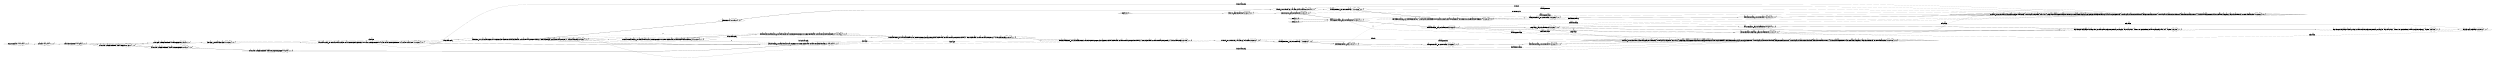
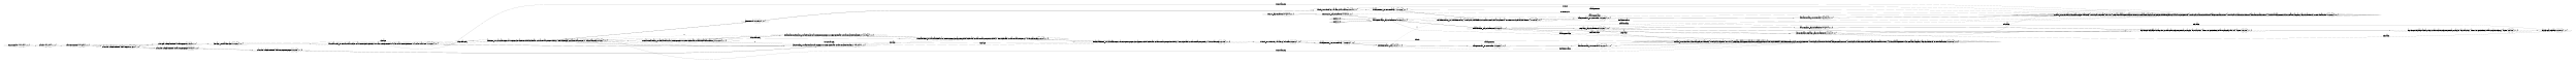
  digraph {
    rankdir=LR
    node [fillcolor=white shape=ellipse style=filled]
    edge [style=bold]
    n1 [label="serverInventoryView = EasyMock.createMock()@@@4@@@['0', '0', '1']"]
    n2 [fillcolor=lightgray label="coordinator = new DruidCoordinator(druidCoordinatorConfig,new ZkPathsConfig(){@Override public String getBase(){return \"druid\"}},configManager,databaseSegmentManager,serverInventoryView,metadataRuleManager,curator,serviceEmitter,scheduledExecutorFactory,null,null,new NoopServiceAnnouncer(){@Override public void announce(DruidNode node){leaderAnnouncerLatch.countDown()}@Override public void unannounce(DruidNode node){leaderUnannouncerLatch.countDown()}},druidNode,loadManagementPeons,null,new CostBalancerStrategyFactory(),EasyMock.createNiceMock(),new TestDruidLeaderSelector())@@@30@@@['0', '0', '1']"]
    n3 [label="databaseSegmentManager = EasyMock.createNiceMock()@@@5@@@['1', '1', '1']"]
    n4 [fillcolor=lightgray label="coordinator = new DruidCoordinator(druidCoordinatorConfig,new ZkPathsConfig(){@Override public String getBase(){return \"druid\"}},configManager,databaseSegmentManager,baseView,metadataRuleManager,curator,new NoopServiceEmitter(),scheduledExecutorFactory,null,null,new NoopServiceAnnouncer(){@Override public void announce(DruidNode node){leaderAnnouncerLatch.countDown()}@Override public void unannounce(DruidNode node){leaderUnannouncerLatch.countDown()}},druidNode,loadManagementPeons,null,new CostBalancerStrategyFactory(),EasyMock.createNiceMock(),new TestDruidLeaderSelector())@@@27@@@['1', '1', '0']"]
    n5 [label="metadataRuleManager = EasyMock.createNiceMock()@@@6@@@['1', '1', '1']"]
    n6 [label="JacksonConfigManager configManager = EasyMock.createNiceMock()@@@7@@@['0', '0', '1']"]
    n7 [label="EasyMock.replay(configManager)@@@10@@@['1', '1', '1']"]
    n8 [label="EasyMock.expect(configManager.watch(EasyMock.eq(CoordinatorDynamicConfig.CONFIG_KEY),EasyMock.anyObject(),EasyMock.anyObject())).andReturn(new AtomicReference(CoordinatorDynamicConfig.builder().build())).anyTimes()@@@8@@@['1', '1', '1']"]
    n9 [label="EasyMock.expect(configManager.watch(EasyMock.eq(CoordinatorCompactionConfig.CONFIG_KEY),EasyMock.anyObject(),EasyMock.anyObject())).andReturn(new AtomicReference(CoordinatorCompactionConfig.empty())).anyTimes()@@@9@@@['1', '1', '1']"]
    n10 [label="setupServerAndCurator()@@@11@@@['1', '1', '1']"]
    n11 [label="curator.start()@@@12@@@['1', '1', '1']"]
    n12 [label="curator.create().creatingParentsIfNeeded().forPath(SEGPATH)@@@13@@@['1', '1', '0']"]
    n13 [label="curator.create().creatingParentsIfNeeded().forPath(SOURCE_LOAD_PATH)@@@14@@@['1', '1', '0']"]
    n14 [label="curator.create().creatingParentsIfNeeded().forPath(LOADPATH)@@@14@@@['0', '0', '1']"]
    n15 [label="curator.create().creatingParentsIfNeeded().forPath(DESTINATION_LOAD_PATH)@@@15@@@['1', '1', '0']"]
    n16 [label="objectMapper = new DefaultObjectMapper()@@@15@@@['0', '0', '1']"]
    n17 [label="loadManagementPeons = new ConcurrentHashMap<>()@@@23@@@['1', '1', '0']"]
    n18 [label="scheduledExecutorFactory = null@@@24@@@['1', '1', '0']"]
    n19 [label="scheduledExecutorFactory = new ScheduledExecutorFactory(){@Override public ScheduledExecutorService create(int corePoolSize,final String nameFormat){return Executors.newSingleThreadScheduledExecutor()}}@@@22@@@['0', '0', '1']"]
    n20 [label="leaderAnnouncerLatch = new CountDownLatch(1)@@@25@@@['1', '1', '0']"]
    n21 [label="leaderAnnouncerLatch = new CountDownLatch(1)@@@28@@@['0', '0', '1']"]
    n22 [label="leaderUnannouncerLatch = new CountDownLatch(1)@@@26@@@['1', '1', '0']"]
    n23 [label="loadQueuePeon.start()@@@19@@@['0', '0', '1']"]
    n24 [label="druidNode = new DruidNode(\"hey\",\"what\",false,1234,null,true,false)@@@20@@@['0', '0', '1']"]
    n25 [label="loadManagementPeons = new ConcurrentHashMap<>()@@@21@@@['0', '0', '1']"]
    n26 [label="druidServer = EasyMock.createMock()@@@3@@@['0', '0', '1']"]
-   n27 [fillcolor=lightgray label="setUp['0', '0', '1']" shape=diamond]
    n28 [label="dataSourcesSnapshot = EasyMock.createNiceMock()@@@6@@@['0', '1', '0']"]
    n29 [label="curator.blockUntilConnected()@@@13@@@['1', '1', '1']"]
    n30 [label="pathChildrenCache = new PathChildrenCache(curator,LOADPATH,true,true,Execs.singleThreaded(\"coordinator_test_path_children_cache-%d\"))@@@17@@@['1', '1', '1']"]
    n31 [label="sourceLoadQueuePeon = new CuratorLoadQueuePeon(curator,SOURCE_LOAD_PATH,objectMapper,Execs.scheduledSingleThreaded(\"coordinator_test_load_queue_peon_src_scheduled-%d\"),Execs.singleThreaded(\"coordinator_test_load_queue_peon_src-%d\"),druidCoordinatorConfig)@@@20@@@['1', '1', '0']"]
    n32 [label="destinationLoadQueuePeon = new CuratorLoadQueuePeon(curator,DESTINATION_LOAD_PATH,objectMapper,Execs.scheduledSingleThreaded(\"coordinator_test_load_queue_peon_dest_scheduled-%d\"),Execs.singleThreaded(\"coordinator_test_load_queue_peon_dest-%d\"),druidCoordinatorConfig)@@@21@@@['1', '1', '0']"]
    n33 [label="loadQueuePeon = new CuratorLoadQueuePeon(curator,LOADPATH,objectMapper,Execs.scheduledSingleThreaded(\"coordinator_test_load_queue_peon_scheduled-%d\"),Execs.singleThreaded(\"coordinator_test_load_queue_peon-%d\"),druidCoordinatorConfig)@@@18@@@['1', '1', '1']"]
    n34 [label="configManager = EasyMock.createNiceMock()@@@5@@@['1', '1', '0']"]
    n35 [label="druidCoordinatorConfig = new TestDruidCoordinatorConfig(new Duration(COORDINATOR_START_DELAY),new Duration(COORDINATOR_PERIOD),null,null,new Duration(COORDINATOR_PERIOD),null,10,null,new Duration(\"PT0s\"))@@@16@@@['0', '0', '1']"]
    n36 [label="druidNode = new DruidNode(\"hey\",\"what\",false,1234,null,true,false)@@@22@@@['1', '1', '0']"]
    n37 [label="sourceLoadQueueChildrenCache = new PathChildrenCache(curator,SOURCE_LOAD_PATH,true,true,Execs.singleThreaded(\"coordinator_test_path_children_cache_src-%d\"))@@@18@@@['1', '1', '0']"]
    n38 [label="leaderUnannouncerLatch = new CountDownLatch(1)@@@29@@@['0', '0', '1']"]
    n39 [fillcolor=lightgray label="setUp['1', '0', '0']" shape=diamond]
    n40 [label="destinationLoadQueueChildrenCache = new PathChildrenCache(curator,DESTINATION_LOAD_PATH,true,true,Execs.singleThreaded(\"coordinator_test_path_children_cache_dest-%d\"))@@@19@@@['1', '1', '0']"]
    n41 [fillcolor=lightgray label="setUp['0', '1', '0']" shape=diamond]
    n1 -> n2 [label=serverInventoryView style=solid]
    n1 -> n3
    n3 -> n2 [label=databaseSegmentManager style=solid]
    n3 -> n4 [label=databaseSegmentManager style=solid]
    n3 -> n5
    n5 -> n2 [label=metadataRuleManager style=solid]
    n5 -> n4 [label=metadataRuleManager style=solid]
    n5 -> n6
    n5 -> n34
    n6 -> n2 [label=configManager style=solid]
    n6 -> n7 [label=configManager style=solid]
    n6 -> n8
    n8 -> n9
    n9 -> n7
    n10 -> n11
    n11 -> n29
    n12 -> n13
    n12 -> n14 [label=0 style=dashed]
    n13 -> n15
    n14 -> n16
    n15 -> n30
    n16 -> n33 [label=objectMapper style=solid]
    n16 -> n35
    n17 -> n4 [label=loadManagementPeons style=solid]
    n17 -> n18
    n18 -> n4 [label=scheduledExecutorFactory style=solid]
    n18 -> n19 [label=0 style=dashed]
    n18 -> n20
    n19 -> n2 [label=scheduledExecutorFactory style=solid]
    n19 -> n21
    n20 -> n22
    n21 -> n38
    n22 -> n4
    n23 -> n24
    n24 -> n2 [label=druidNode style=solid]
    n24 -> n25
    n25 -> n2 [label=loadManagementPeons style=solid]
    n25 -> n19
    n26 -> n1
-   n27 -> n26
    n28 -> n8
    n29 -> n12
    n29 -> n14
    n30 -> n31 [label=objectMapper style=solid]
    n30 -> n32 [label=objectMapper style=solid]
    n30 -> n33
    n31 -> n32
    n32 -> n36
    n33 -> n4 [label=druidCoordinatorConfig style=solid]
    n33 -> n23
    n33 -> n31 [label=druidCoordinatorConfig style=solid]
    n33 -> n32 [label=druidCoordinatorConfig style=solid]
    n33 -> n37
    n34 -> n4 [label=configManager style=solid]
    n34 -> n6 [label=0 style=dashed]
    n34 -> n7 [label=configManager style=solid]
    n34 -> n8
    n34 -> n28
    n35 -> n2 [label=druidCoordinatorConfig style=solid]
    n35 -> n30
    n35 -> n33 [label=druidCoordinatorConfig style=solid]
    n36 -> n4 [label=druidNode style=solid]
    n36 -> n17
    n37 -> n30 [label=0 style=dashed]
    n37 -> n40
    n38 -> n2
    n39 -> n3
    n40 -> n31
    n40 -> n33 [label=0 style=dashed]
    n41 -> n3
  }
